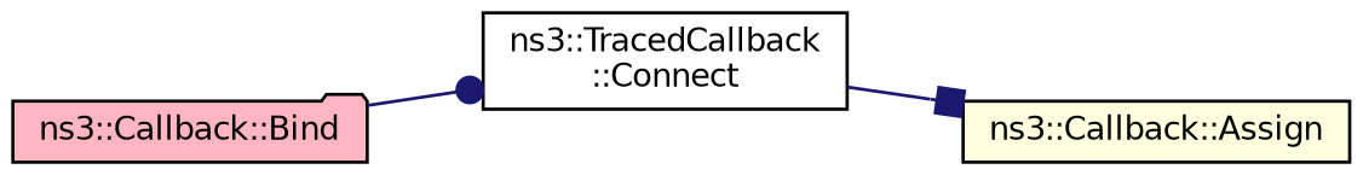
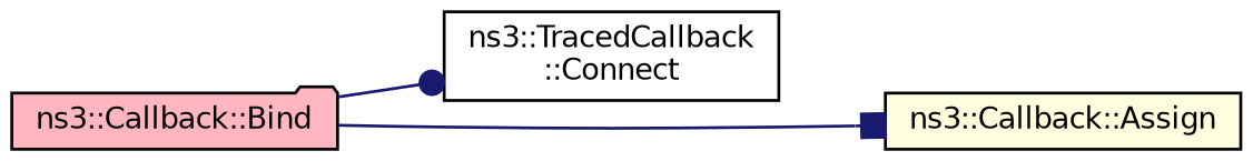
  digraph {
    rankdir=LR
    node [color=black fontname=Helvetica fontsize=10 shape=box style=filled]
    edge [color=midnightblue fontname=Helvetica fontsize=10 labelfontname=Helvetica labelfontsize=10 style=solid]
    n1 [fillcolor=white fontcolor=black height=0.2 label="ns3::TracedCallback\l::Connect" width=0.4]
    n2 [fillcolor=lightyellow height=0.2 label="ns3::Callback::Assign" width=0.4]
    n3 [fillcolor=lightpink height=0.2 label="ns3::Callback::Bind" shape=folder width=0.4]
-   n1 -> n2 [arrowhead=box]
+   n3 -> n2 [arrowhead=box]
    n3 -> n1 [arrowhead=dot]
  }
